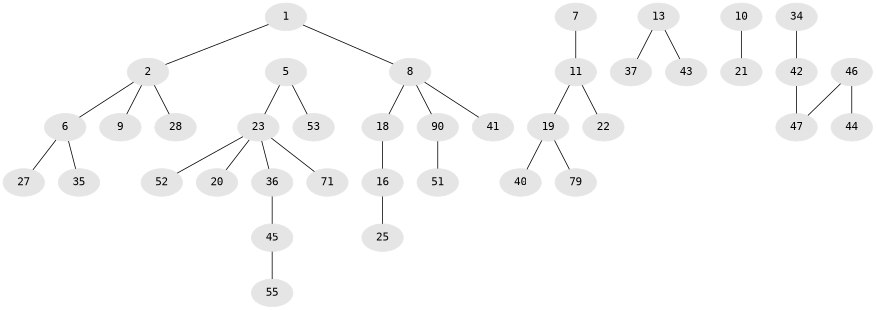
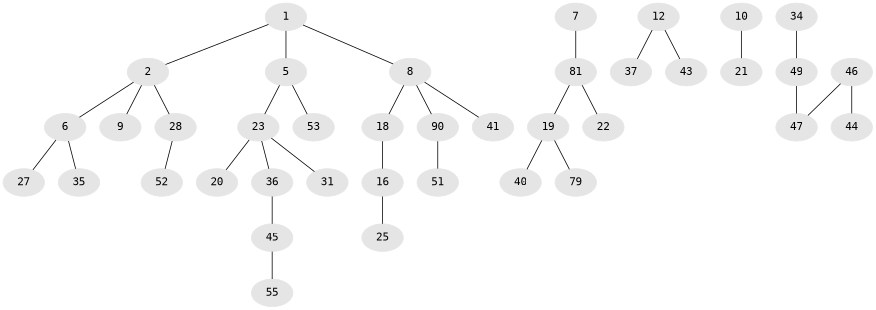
  graph {
    fontname="DejaVu Sans Mono"
    node [color=gray90 fontname="DejaVu Sans Mono" style=filled]
    edge [fontname="DejaVu Sans Mono"]
    1 [super="+3"]
    2 [super="+4"]
    5 [super="+17"]
    8 [super="+26"]
    6 [super="+48"]
    9
    28
    23 [super="+29"]
    53
    18
    n11 [label=90 super="+33"]
    41
    27
    35
    7 [super="+12"]
-   11 [super="+14"]
-   13 [super="+24"]
+   11 [super="+14" label=81]
+   13 [super="+24" label=12]
    37
    43
    20
    36
-   31 [label=71]
+   31
    52
    45 [super="+56"]
    19 [super="+38"]
    22
    10 [super="+15"]
    21
    16
    51
    25 [super="+32"]
    40
    n33 [label=79]
-   42 [super="+44"]
+   42 [super="+44" label=49]
    34
    47
    55
    46 [super="+50"]
    n39 [label=44]
    1 -- 2
+   1 -- 5
    1 -- 8
    2 -- 6
    2 -- 9
    2 -- 28
    5 -- 23
    5 -- 53
    8 -- 18
    8 -- n11
    8 -- 41
    6 -- 27
    6 -- 35
    23 -- 20
    23 -- 36
    23 -- 31
-   23 -- 52
+   28 -- 52
    18 -- 16
    n11 -- 51
    7 -- 11
    11 -- 19
    11 -- 22
    13 -- 37
    13 -- 43
    36 -- 45
    45 -- 55
    19 -- 40
    19 -- n33
    10 -- 21
    16 -- 25
    42 -- 47
    34 -- 42
    46 -- 47
    46 -- n39
  }
